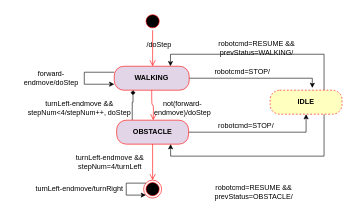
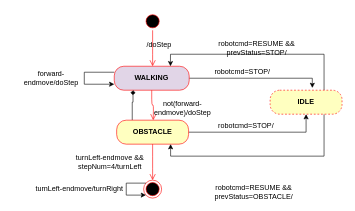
  <mxCell id="0" />
  <mxCell id="1" parent="0" />
  <mxCell id="2" value="" style="ellipse;html=1;shape=endState;fillColor=#000000;strokeColor=#ff0000;" vertex="1" parent="1"><mxGeometry x="239" y="300" width="30" height="30" as="geometry" /></mxCell>
  <mxCell id="3" value="" style="ellipse;html=1;shape=startState;fillColor=#000000;strokeColor=#ff0000;" vertex="1" parent="1"><mxGeometry x="239" y="20" width="30" height="30" as="geometry" /></mxCell>
  <mxCell id="4" value="" style="edgeStyle=orthogonalEdgeStyle;html=1;verticalAlign=bottom;endArrow=open;endSize=8;strokeColor=#ff0000;" edge="1" source="3" parent="1"><mxGeometry relative="1" as="geometry"><mxPoint x="254" y="110" as="targetPoint" /></mxGeometry></mxCell>
  <mxCell id="5" style="edgeStyle=orthogonalEdgeStyle;rounded=0;orthogonalLoop=1;jettySize=auto;html=1;entryX=0.587;entryY=-0.095;entryDx=0;entryDy=0;entryPerimeter=0;" edge="1" parent="1" source="6" target="14"><mxGeometry relative="1" as="geometry"><mxPoint x="520" y="130" as="targetPoint" /><Array as="points"><mxPoint x="520" y="130" /></Array></mxGeometry></mxCell>
  <mxCell id="6" value="WALKING" style="rounded=1;whiteSpace=wrap;html=1;arcSize=40;fontColor=#000000;fillColor=#e1d5e7;strokeColor=#ff0000;fontStyle=1;" vertex="1" parent="1"><mxGeometry x="190" y="110" width="125" height="40" as="geometry" /></mxCell>
  <mxCell id="7" value="" style="edgeStyle=orthogonalEdgeStyle;html=1;verticalAlign=bottom;endArrow=open;endSize=8;strokeColor=#ff0000;" edge="1" source="6" parent="1"><mxGeometry relative="1" as="geometry"><mxPoint x="255" y="200" as="targetPoint" /></mxGeometry></mxCell>
  <mxCell id="8" style="edgeStyle=orthogonalEdgeStyle;rounded=0;orthogonalLoop=1;jettySize=auto;html=1;entryX=0.25;entryY=1;entryDx=0;entryDy=0;endArrow=diamond;" edge="1" parent="1" source="10" target="6"><mxGeometry relative="1" as="geometry"><mxPoint x="130" y="170" as="targetPoint" /><Array as="points"><mxPoint x="220" y="170" /><mxPoint x="221" y="170" /></Array></mxGeometry></mxCell>
  <mxCell id="9" style="edgeStyle=orthogonalEdgeStyle;rounded=0;orthogonalLoop=1;jettySize=auto;html=1;" edge="1" parent="1" source="10" target="14"><mxGeometry relative="1" as="geometry"><mxPoint x="520" y="220" as="targetPoint" /></mxGeometry></mxCell>
- <mxCell id="10" value="OBSTACLE" style="rounded=1;whiteSpace=wrap;html=1;arcSize=40;fontColor=#000000;fillColor=#e1d5e7;strokeColor=#ff0000;fontStyle=1;" vertex="1" parent="1"><mxGeometry x="194" y="200" width="120" height="40" as="geometry" /></mxCell>
+ <mxCell id="10" value="OBSTACLE" style="rounded=1;whiteSpace=wrap;html=1;arcSize=40;fontColor=#000000;fillColor=#ffffc0;strokeColor=#ff0000;fontStyle=1" vertex="1" parent="1"><mxGeometry x="194" y="200" width="120" height="40" as="geometry" /></mxCell>
  <mxCell id="11" value="" style="edgeStyle=orthogonalEdgeStyle;html=1;verticalAlign=bottom;endArrow=open;endSize=8;strokeColor=#ff0000;" edge="1" source="10" parent="1"><mxGeometry relative="1" as="geometry"><mxPoint x="254" y="300" as="targetPoint" /></mxGeometry></mxCell>
  <mxCell id="12" style="edgeStyle=orthogonalEdgeStyle;rounded=0;orthogonalLoop=1;jettySize=auto;html=1;exitX=0.75;exitY=0;exitDx=0;exitDy=0;entryX=0.75;entryY=0;entryDx=0;entryDy=0;" edge="1" parent="1" source="14" target="6"><mxGeometry relative="1" as="geometry" /></mxCell>
  <mxCell id="13" style="edgeStyle=orthogonalEdgeStyle;rounded=0;orthogonalLoop=1;jettySize=auto;html=1;exitX=0.75;exitY=1;exitDx=0;exitDy=0;entryX=0.75;entryY=1;entryDx=0;entryDy=0;" edge="1" parent="1" source="14" target="10"><mxGeometry relative="1" as="geometry" /></mxCell>
  <mxCell id="14" value="IDLE" style="rounded=1;whiteSpace=wrap;html=1;arcSize=40;fontColor=#000000;fillColor=#ffffc0;strokeColor=#ff0000;fontStyle=1;dashed=1;" vertex="1" parent="1"><mxGeometry x="450" y="150" width="120" height="40" as="geometry" /></mxCell>
  <mxCell id="15" value="/doStep" style="text;html=1;strokeColor=none;fillColor=none;align=center;verticalAlign=middle;whiteSpace=wrap;rounded=0;" vertex="1" parent="1"><mxGeometry x="245" y="65" width="40" height="20" as="geometry" /></mxCell>
  <mxCell id="16" value="forward-endmove/doStep" style="text;html=1;strokeColor=none;fillColor=none;align=center;verticalAlign=middle;whiteSpace=wrap;rounded=0;" vertex="1" parent="1"><mxGeometry x="20" y="120" width="130" height="20" as="geometry" /></mxCell>
  <mxCell id="17" style="edgeStyle=orthogonalEdgeStyle;rounded=0;orthogonalLoop=1;jettySize=auto;html=1;" edge="1" parent="1" source="6" target="6"><mxGeometry relative="1" as="geometry"><Array as="points"><mxPoint x="140" y="120" /></Array></mxGeometry></mxCell>
  <mxCell id="18" value="not(forward-endmove)/doStep" style="text;html=1;strokeColor=none;fillColor=none;align=center;verticalAlign=middle;whiteSpace=wrap;rounded=0;" vertex="1" parent="1"><mxGeometry x="239" y="170" width="130" height="20" as="geometry" /></mxCell>
- <mxCell id="19" value="turnLeft-endmove &amp;amp;&amp;amp; stepNum&amp;lt;4/stepNum++, doStep" style="text;html=1;strokeColor=none;fillColor=none;align=center;verticalAlign=middle;whiteSpace=wrap;rounded=0;" vertex="1" parent="1"><mxGeometry x="30" y="170" width="204" height="20" as="geometry" /></mxCell>
  <mxCell id="20" value="turnLeft-endmove &amp;amp;&amp;amp; stepNum=4/turnLeft" style="text;html=1;strokeColor=none;fillColor=none;align=center;verticalAlign=middle;whiteSpace=wrap;rounded=0;" vertex="1" parent="1"><mxGeometry x="81" y="260" width="204" height="20" as="geometry" /></mxCell>
  <mxCell id="21" value="turnLeft-endmove/turnRight" style="text;html=1;strokeColor=none;fillColor=none;align=center;verticalAlign=middle;whiteSpace=wrap;rounded=0;" vertex="1" parent="1"><mxGeometry x="30" y="305" width="204" height="20" as="geometry" /></mxCell>
  <mxCell id="22" style="edgeStyle=orthogonalEdgeStyle;rounded=0;orthogonalLoop=1;jettySize=auto;html=1;" edge="1" parent="1" source="2" target="2"><mxGeometry relative="1" as="geometry"><Array as="points"><mxPoint x="210" y="315" /></Array></mxGeometry></mxCell>
  <mxCell id="23" value="robotcmd=STOP/" style="text;html=1;strokeColor=none;fillColor=none;align=center;verticalAlign=middle;whiteSpace=wrap;rounded=0;" vertex="1" parent="1"><mxGeometry x="384" y="110" width="40" height="20" as="geometry" /></mxCell>
  <mxCell id="24" value="robotcmd=STOP/" style="text;html=1;strokeColor=none;fillColor=none;align=center;verticalAlign=middle;whiteSpace=wrap;rounded=0;" vertex="1" parent="1"><mxGeometry x="390" y="200" width="40" height="20" as="geometry" /></mxCell>
- <mxCell id="25" value="robotcmd=RESUME &amp;amp;&amp;amp; prevStatus=WALKING/" style="text;html=1;strokeColor=none;fillColor=none;align=center;verticalAlign=middle;whiteSpace=wrap;rounded=0;" vertex="1" parent="1"><mxGeometry x="330" y="70" width="196" height="20" as="geometry" /></mxCell>
+ <mxCell id="25" value="robotcmd=RESUME &amp;amp;&amp;amp; prevStatus=STOP/" style="text;html=1;strokeColor=none;fillColor=none;align=center;verticalAlign=middle;whiteSpace=wrap;rounded=0;" vertex="1" parent="1"><mxGeometry x="330" y="70" width="196" height="20" as="geometry" /></mxCell>
  <mxCell id="26" value="robotcmd=RESUME &amp;amp;&amp;amp; prevStatus=OBSTACLE/" style="text;html=1;strokeColor=none;fillColor=none;align=center;verticalAlign=middle;whiteSpace=wrap;rounded=0;" vertex="1" parent="1"><mxGeometry x="325" y="310" width="196" height="20" as="geometry" /></mxCell>
